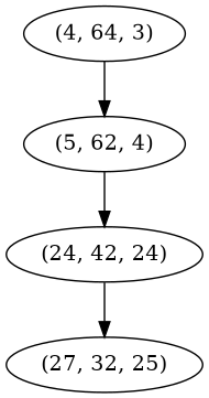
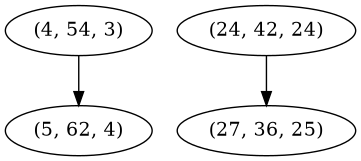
  digraph {
-   "(4, 64, 3)"
+   "(4, 64, 3)" [label="(4, 54, 3)"]
    "(5, 62, 4)"
    n3 [label="(24, 42, 24)"]
-   "(27, 32, 25)"
+   "(27, 32, 25)" [label="(27, 36, 25)"]
    "(4, 64, 3)" -> "(5, 62, 4)"
-   "(5, 62, 4)" -> n3
    n3 -> "(27, 32, 25)"
  }
